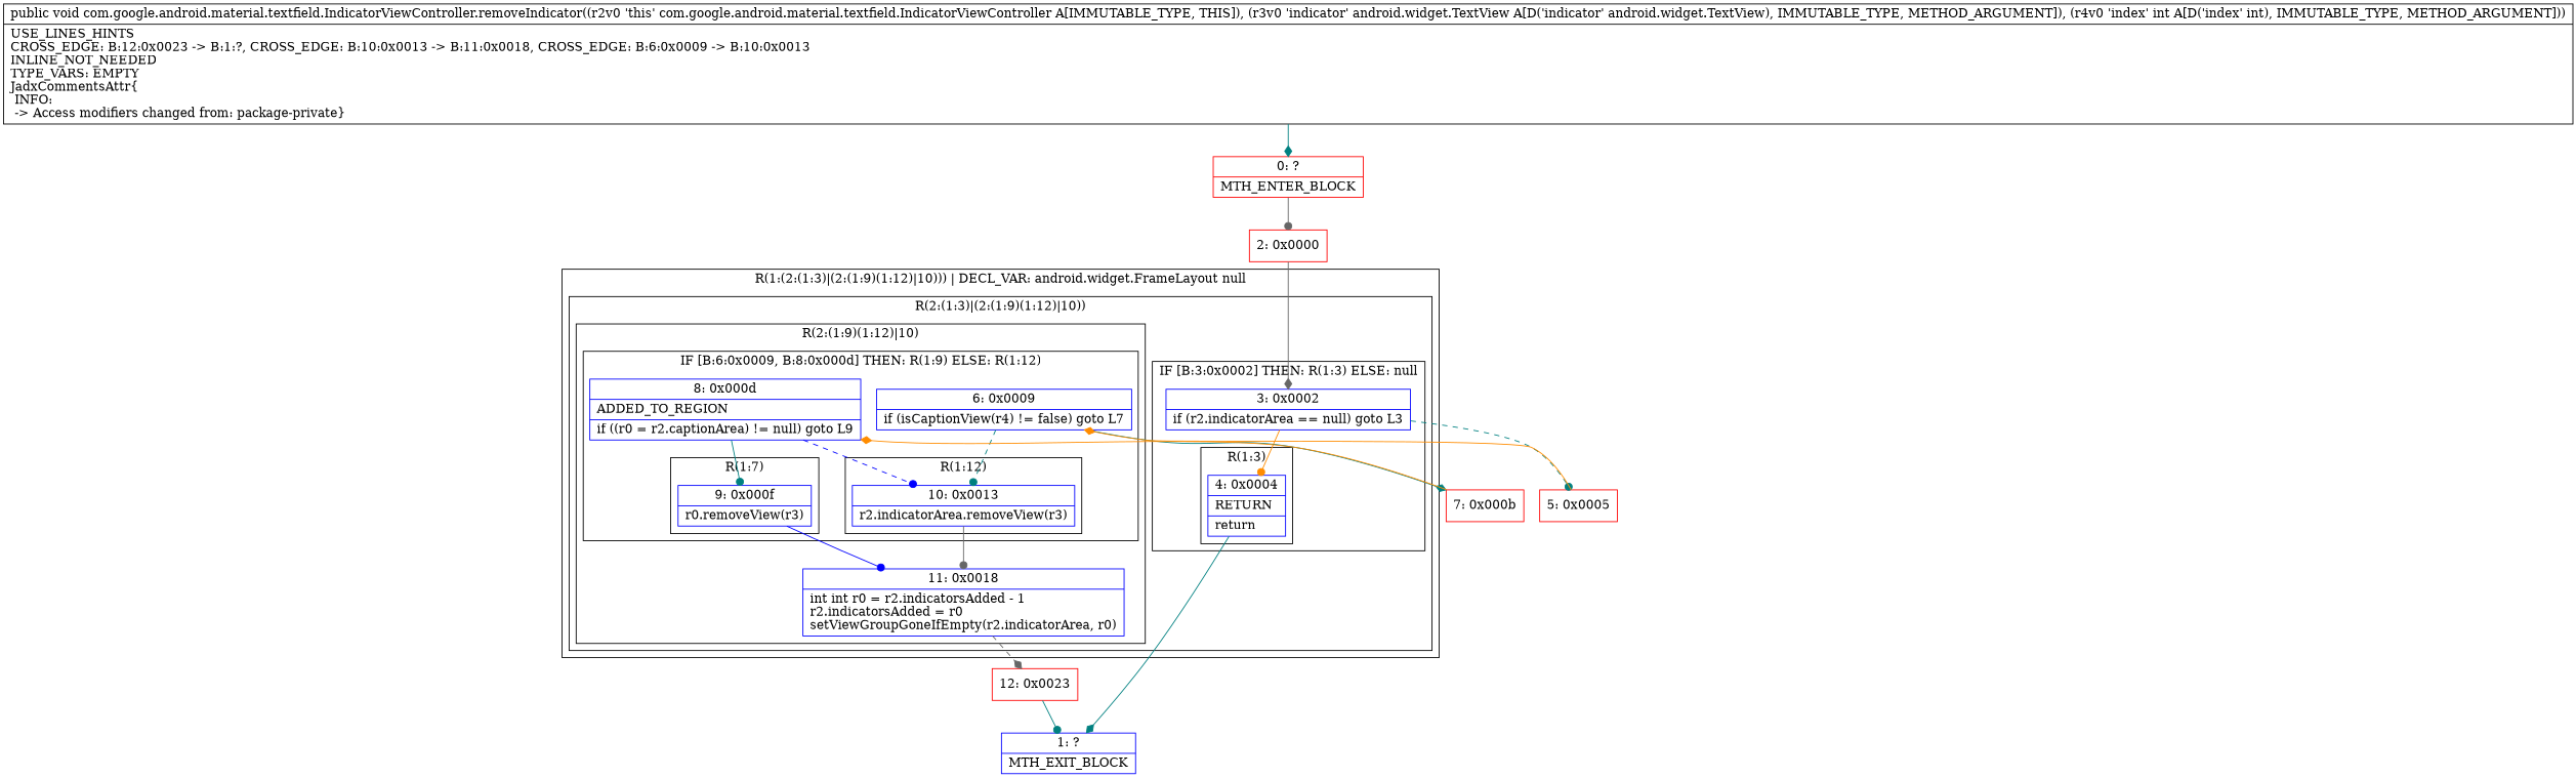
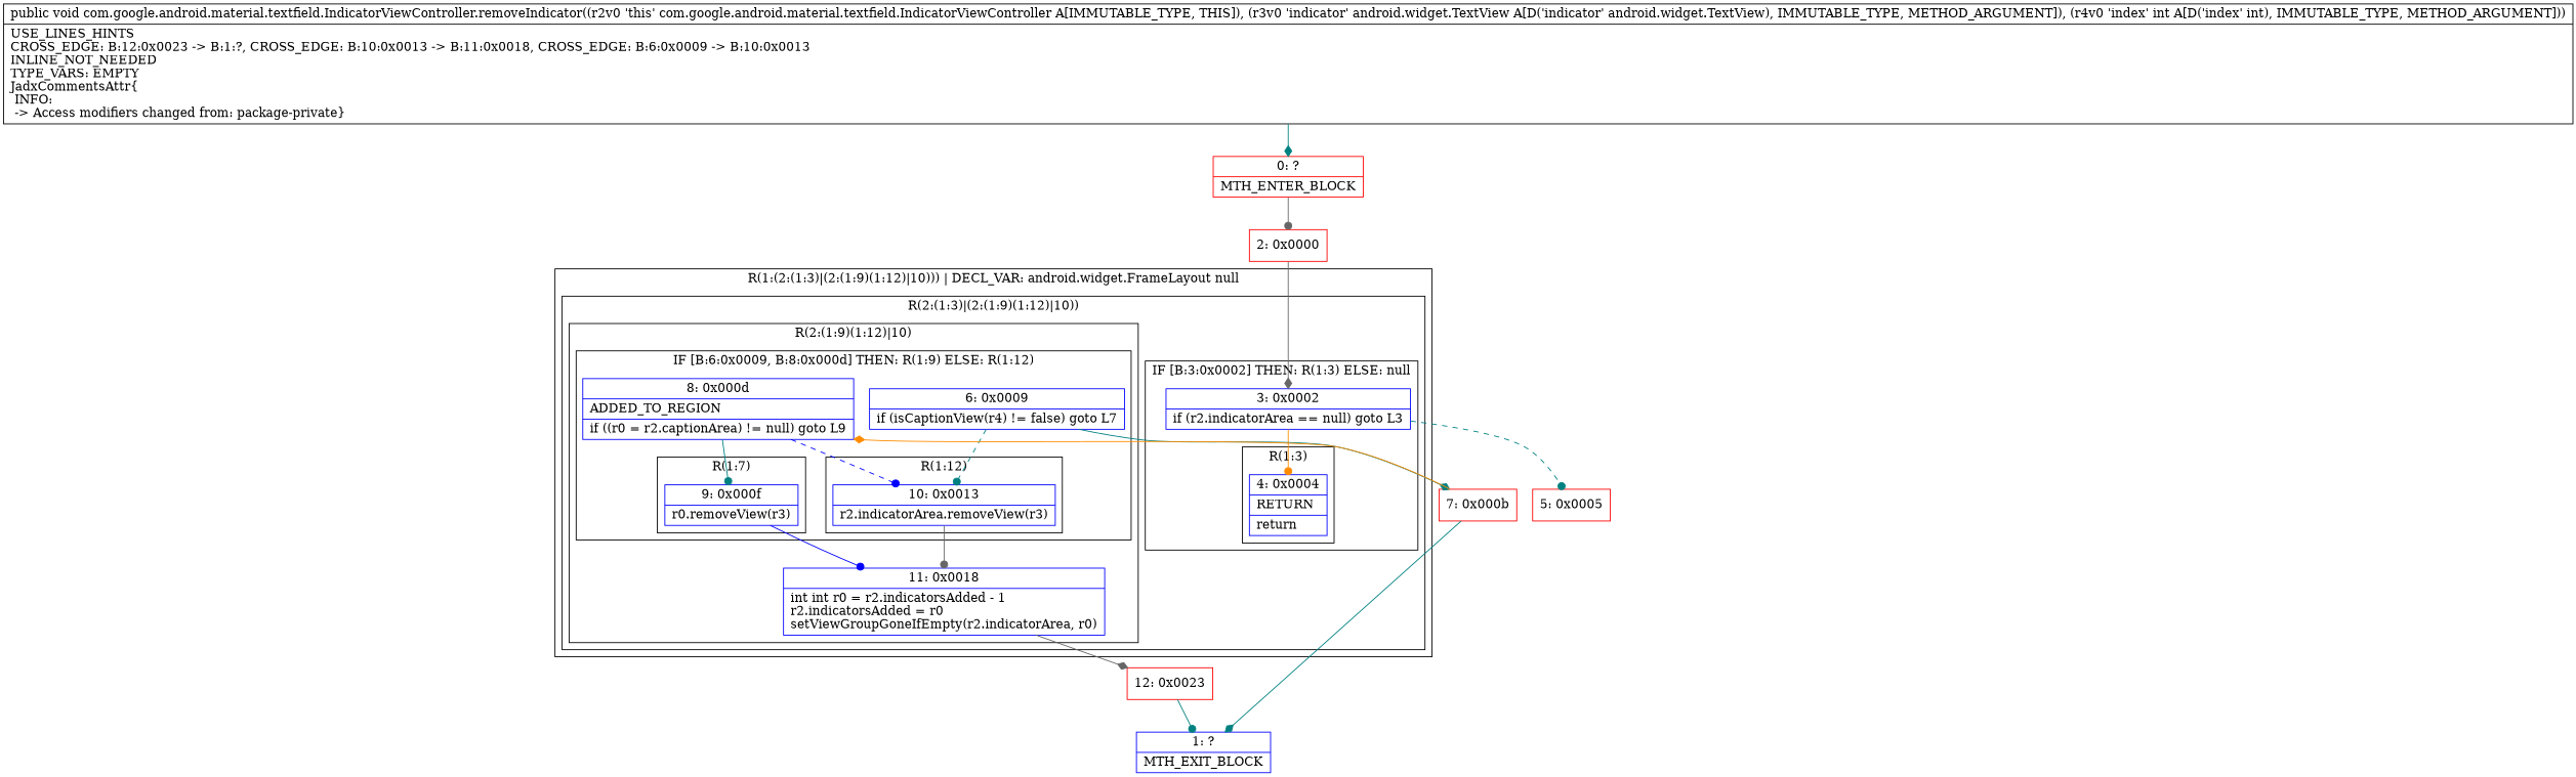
  digraph {
    node [color=blue shape=record]
    edge [arrowhead=dot color=teal]
    n1 [label="{4\:\ 0x0004|RETURN\l|return\l}"]
    n2 [label="{3\:\ 0x0002|if (r2.indicatorArea == null) goto L3\l}"]
    n3 [label="{9\:\ 0x000f|r0.removeView(r3)\l}"]
    n4 [label="{10\:\ 0x0013|r2.indicatorArea.removeView(r3)\l}"]
    n5 [label="{6\:\ 0x0009|if (isCaptionView(r4) != false) goto L7\l}"]
    n6 [label="{8\:\ 0x000d|ADDED_TO_REGION\l|if ((r0 = r2.captionArea) != null) goto L9\l}"]
    n7 [label="{11\:\ 0x0018|int int r0 = r2.indicatorsAdded \- 1\lr2.indicatorsAdded = r0\lsetViewGroupGoneIfEmpty(r2.indicatorArea, r0)\l}"]
    n8 [label="{1\:\ ?|MTH_EXIT_BLOCK\l}"]
    n9 [color=red label="{5\:\ 0x0005}"]
    n10 [color=red label="{7\:\ 0x000b}"]
    n11 [color=red label="{12\:\ 0x0023}"]
    n12 [color=red label="{0\:\ ?|MTH_ENTER_BLOCK\l}"]
    n13 [color=red label="{2\:\ 0x0000}"]
    n14 [label="{public void com.google.android.material.textfield.IndicatorViewController.removeIndicator((r2v0 'this' com.google.android.material.textfield.IndicatorViewController A[IMMUTABLE_TYPE, THIS]), (r3v0 'indicator' android.widget.TextView A[D('indicator' android.widget.TextView), IMMUTABLE_TYPE, METHOD_ARGUMENT]), (r4v0 'index' int A[D('index' int), IMMUTABLE_TYPE, METHOD_ARGUMENT]))  | USE_LINES_HINTS\lCROSS_EDGE: B:12:0x0023 \-\> B:1:?, CROSS_EDGE: B:10:0x0013 \-\> B:11:0x0018, CROSS_EDGE: B:6:0x0009 \-\> B:10:0x0013\lINLINE_NOT_NEEDED\lTYPE_VARS: EMPTY\lJadxCommentsAttr\{\l INFO: \l \-\> Access modifiers changed from: package\-private\}\l}" color=""]
    subgraph cluster_1 {
      label="R(1:(2:(1:3)|(2:(1:9)(1:12)|10))) | DECL_VAR: android.widget.FrameLayout null\l"
      subgraph cluster_2 {
        label="R(2:(1:3)|(2:(1:9)(1:12)|10))"
        subgraph cluster_3 {
          label="IF [B:3:0x0002] THEN: R(1:3) ELSE: null"
          n2
          subgraph cluster_4 {
            label="R(1:3)"
            n1
          }
        }
        subgraph cluster_5 {
          label="R(2:(1:9)(1:12)|10)"
          n7
          subgraph cluster_6 {
            label="IF [B:6:0x0009, B:8:0x000d] THEN: R(1:9) ELSE: R(1:12)"
            n5
            n6
            subgraph cluster_7 {
              label="R(1:7)"
              n3
            }
            subgraph cluster_8 {
              label="R(1:12)"
              n4
            }
          }
        }
      }
    }
-   n1 -> n8 [arrowhead=diamond]
+   n10 -> n8 [arrowhead=diamond]
    n2 -> n1 [color=darkorange]
    n2 -> n9 [style=dashed]
    n3 -> n7 [color=blue]
    n4 -> n7 [color=gray40]
    n5 -> n4 [style=dashed]
    n5 -> n10 [arrowhead=diamond]
    n6 -> n3
    n6 -> n4 [color=blue style=dashed]
-   n7 -> n11 [arrowhead=diamond color=gray40 style=dashed]
-   n9 -> n5 [arrowhead=diamond color=darkorange]
+   n7 -> n11 [arrowhead=diamond color=gray40]
    n10 -> n6 [arrowhead=diamond color=darkorange]
    n11 -> n8
    n12 -> n13 [color=gray40]
    n13 -> n2 [arrowhead=diamond color=gray40]
    n14 -> n12 [arrowhead=diamond]
  }
